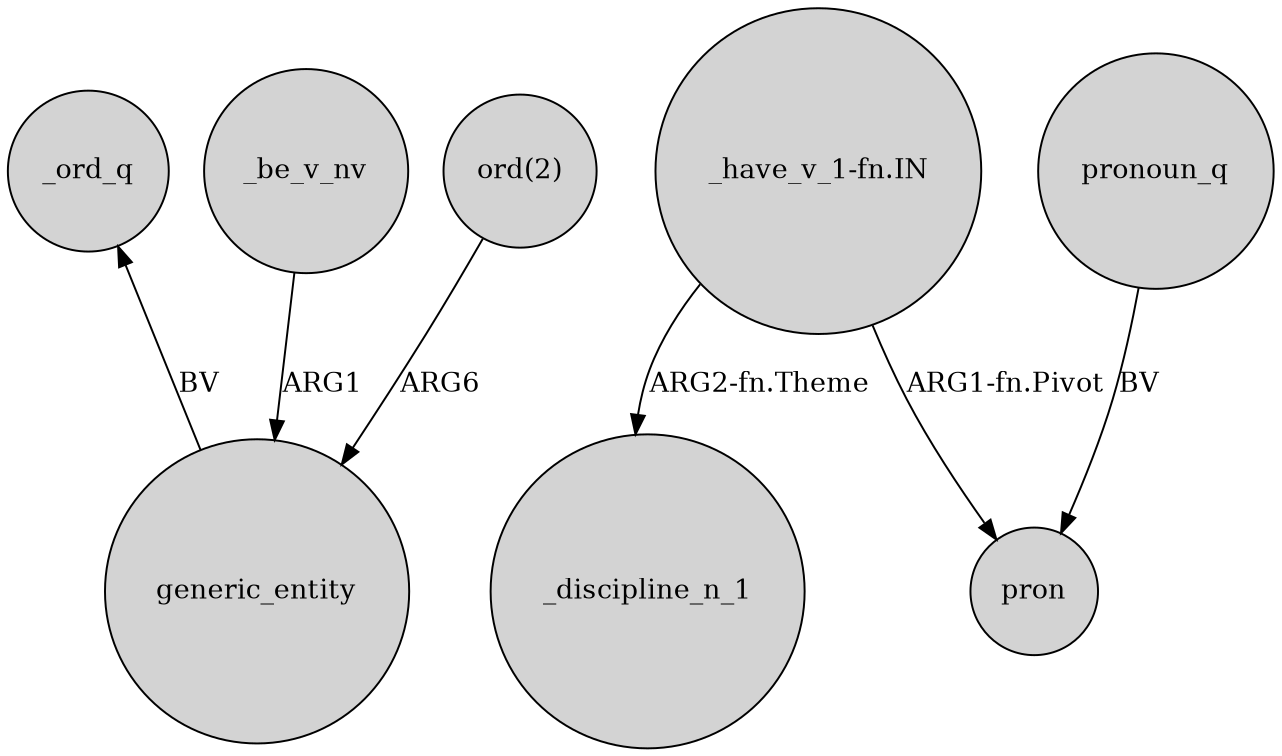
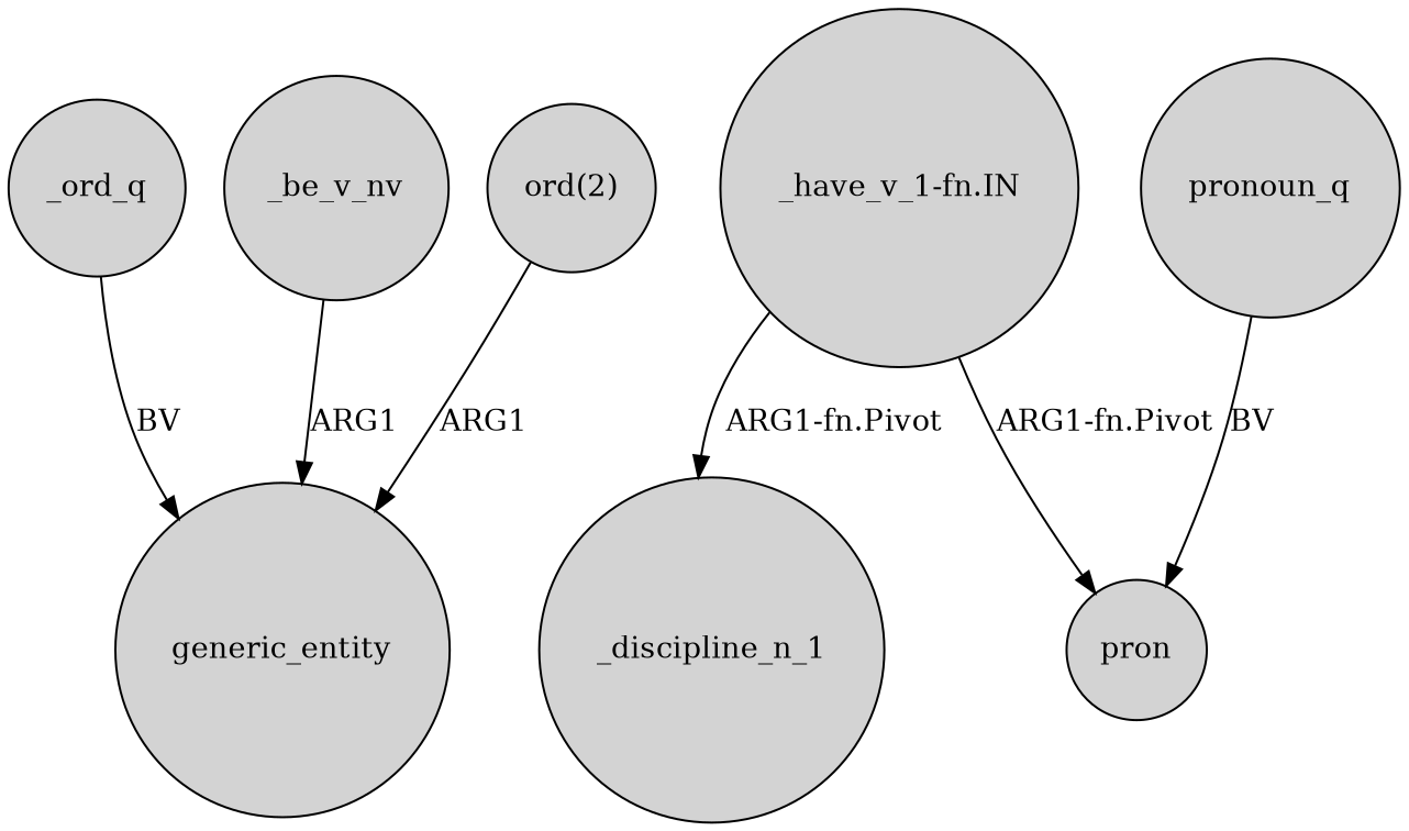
  digraph {
    node [shape=circle style=filled]
    n1 [label=_ord_q]
    generic_entity
    _be_v_nv
    "_have_v_1-fn.IN"
    _discipline_n_1
    pron
    "ord(2)"
    pronoun_q
-   generic_entity -> n1 [label=BV]
+   n1 -> generic_entity [label=BV]
    _be_v_nv -> generic_entity [label=ARG1]
-   "_have_v_1-fn.IN" -> _discipline_n_1 [label="ARG2-fn.Theme"]
+   "_have_v_1-fn.IN" -> _discipline_n_1 [label="ARG1-fn.Pivot"]
    "_have_v_1-fn.IN" -> pron [label="ARG1-fn.Pivot"]
-   "ord(2)" -> generic_entity [label=ARG6]
+   "ord(2)" -> generic_entity [label=ARG1]
    pronoun_q -> pron [label=BV]
  }
